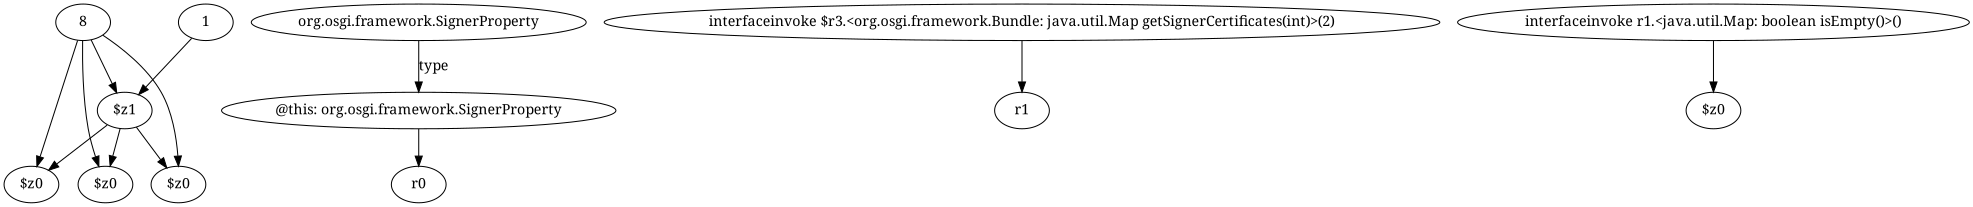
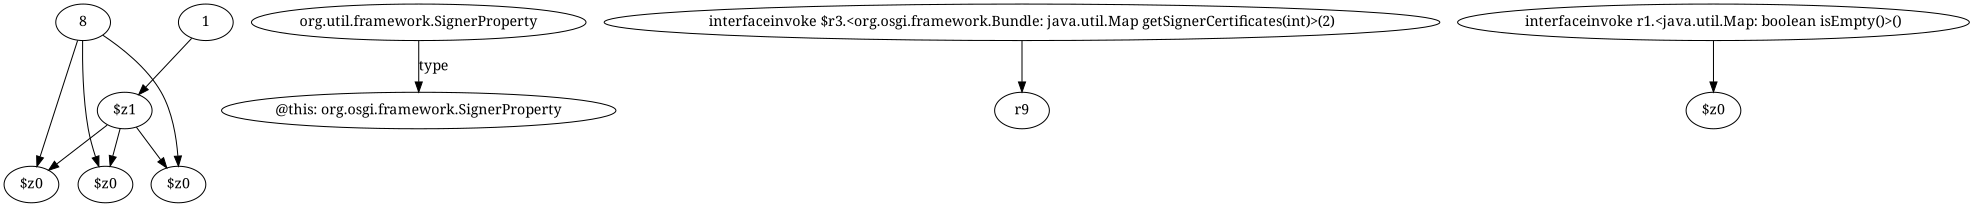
  digraph {
    fontname="Noto Serif"
    node [fontname="Noto Serif"]
    edge [fontname="Noto Serif"]
    n1 [label=1]
    n2 [label="$z1"]
    n3 [label="$z0"]
    n4 [label="$z0"]
    n5 [label="$z0"]
    n6 [label=8]
-   n7 [label="org.osgi.framework.SignerProperty"]
+   n7 [label="org.util.framework.SignerProperty"]
    n8 [label="@this: org.osgi.framework.SignerProperty"]
-   n9 [label=r0]
    n10 [label="interfaceinvoke $r3.<org.osgi.framework.Bundle: java.util.Map getSignerCertificates(int)>(2)"]
-   n11 [label=r1]
+   n11 [label=r9]
    n12 [label="interfaceinvoke r1.<java.util.Map: boolean isEmpty()>()"]
    n13 [label="$z0"]
    n1 -> n2
    n2 -> n3
    n2 -> n4
    n2 -> n5
-   n6 -> n2
    n6 -> n3
    n6 -> n4
    n6 -> n5
    n7 -> n8 [label=type]
-   n8 -> n9
    n10 -> n11
    n12 -> n13
  }
